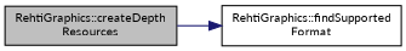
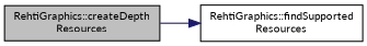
  digraph {
    rankdir=LR
    fontname=Lato
    node [color=black fontname=Lato fontsize=10 shape=record style=filled]
    n1 [fillcolor=grey75 fontcolor=black height=0.2 label="RehtiGraphics::createDepth\lResources" width=0.4]
-   n2 [fillcolor=white height=0.2 label="RehtiGraphics::findSupported\lFormat" width=0.4]
+   n2 [fillcolor=white height=0.2 label="RehtiGraphics::findSupported\lResources" width=0.4]
    n1 -> n2 [color=midnightblue fontname=Lato fontsize=10 labelfontname=Helvetica labelfontsize=10 style=solid]
  }
